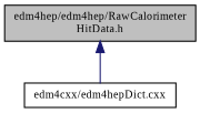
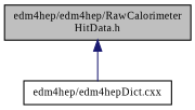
  digraph {
    fontname="Liberation Serif"
    node [color=black fontname="Liberation Serif" fontsize=10 shape=record style=filled]
    n1 [fillcolor=grey75 fontcolor=black height=0.2 label="edm4hep/edm4hep/RawCalorimeter\lHitData.h" width=0.4]
-   n2 [fillcolor=white height=0.2 label="edm4cxx/edm4hepDict.cxx" width=0.4]
+   n2 [fillcolor=white height=0.2 label="edm4hep/edm4hepDict.cxx" width=0.4]
    n1 -> n2 [color=midnightblue dir=back fontname="Liberation Serif" fontsize=10 labelfontname=Helvetica labelfontsize=10 style=solid]
  }
